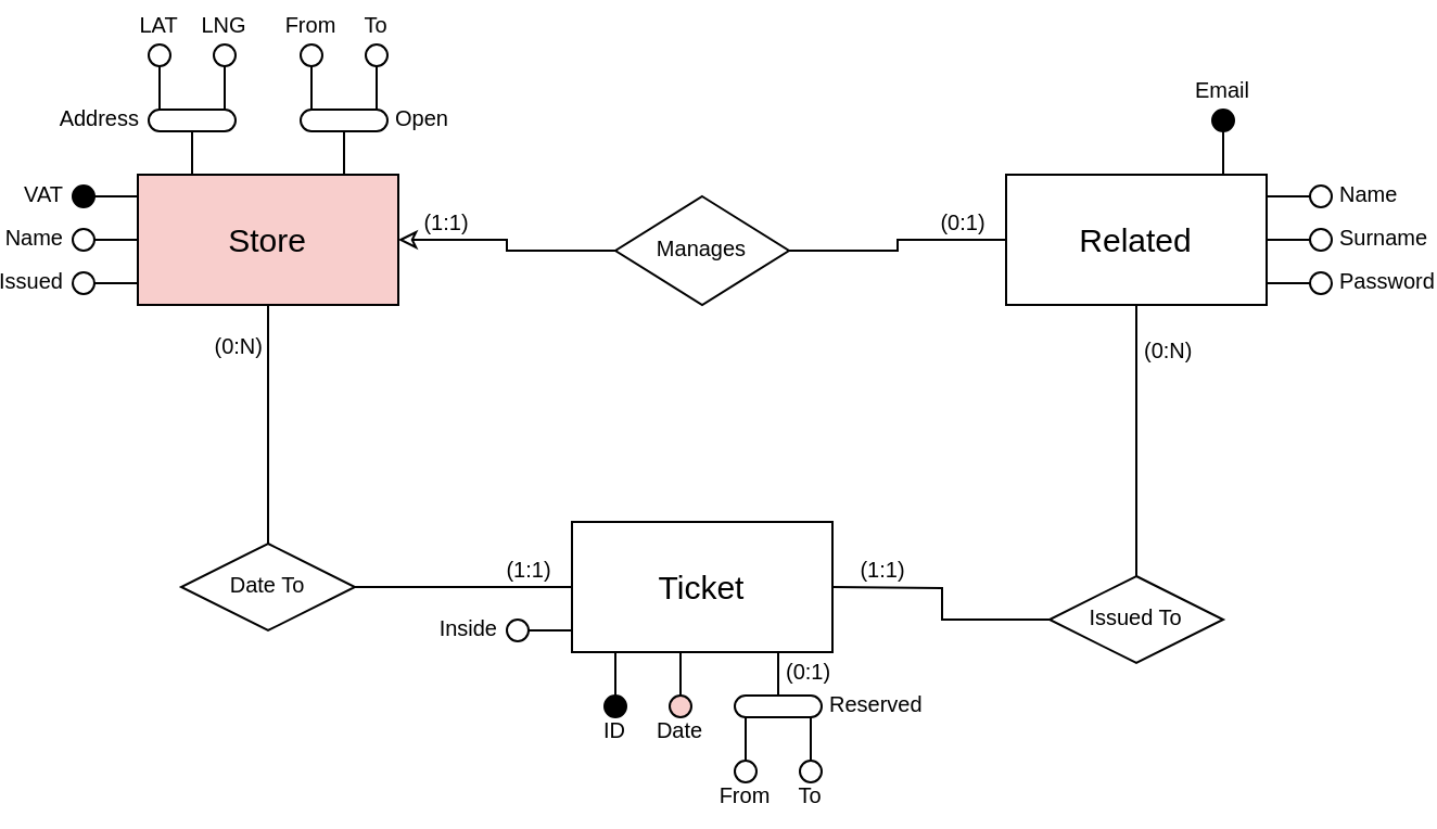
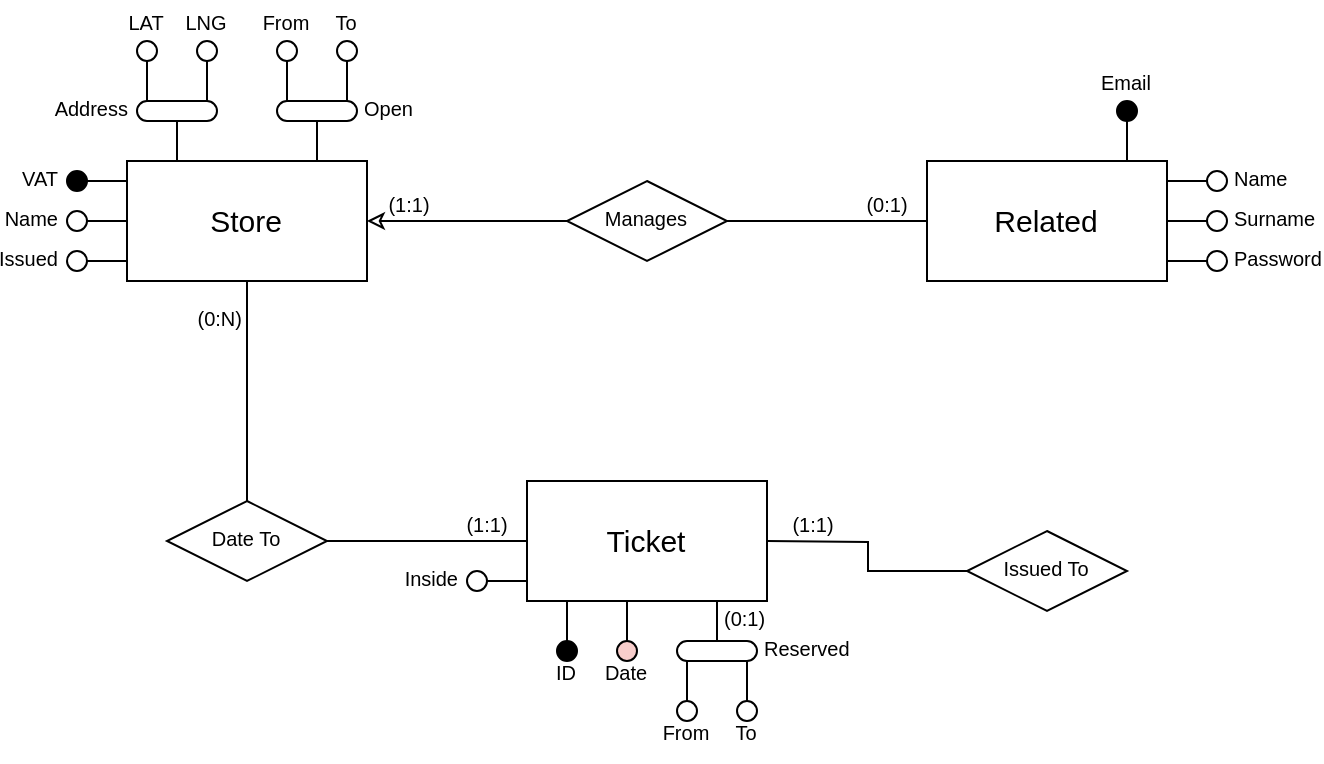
  <mxCell id="0" />
  <mxCell id="1" parent="0" />
  <mxCell id="2" style="edgeStyle=orthogonalEdgeStyle;rounded=0;orthogonalLoop=1;jettySize=auto;html=1;exitX=1;exitY=0.5;exitDx=0;exitDy=0;endArrow=none;endFill=0;" parent="1" source="3" edge="1"><mxGeometry relative="1" as="geometry"><mxPoint x="50" y="90" as="targetPoint" /><Array as="points"><mxPoint x="50" y="90" /><mxPoint x="50" y="90" /></Array></mxGeometry></mxCell>
  <mxCell id="3" value="VAT" style="ellipse;whiteSpace=wrap;html=1;aspect=fixed;fillColor=#000000;fontSize=10;verticalAlign=middle;align=right;labelPosition=left;verticalLabelPosition=middle;spacingBottom=2;spacingLeft=2;spacingRight=2;" parent="1" vertex="1"><mxGeometry x="20" y="85" width="10" height="10" as="geometry" /></mxCell>
  <mxCell id="4" style="edgeStyle=orthogonalEdgeStyle;rounded=0;orthogonalLoop=1;jettySize=auto;html=1;exitX=1;exitY=0.5;exitDx=0;exitDy=0;endArrow=none;endFill=0;" parent="1" source="5" edge="1"><mxGeometry relative="1" as="geometry"><mxPoint x="50" y="110" as="targetPoint" /><Array as="points"><mxPoint x="50" y="110" /><mxPoint x="50" y="110" /></Array></mxGeometry></mxCell>
  <mxCell id="5" value="Name" style="ellipse;whiteSpace=wrap;html=1;aspect=fixed;labelPosition=left;verticalLabelPosition=middle;align=right;verticalAlign=middle;spacingBottom=2;fontSize=10;spacingLeft=2;spacingRight=2;" parent="1" vertex="1"><mxGeometry x="20" y="105" width="10" height="10" as="geometry" /></mxCell>
  <mxCell id="6" style="edgeStyle=orthogonalEdgeStyle;rounded=0;orthogonalLoop=1;jettySize=auto;html=1;exitX=1;exitY=0.5;exitDx=0;exitDy=0;endArrow=none;endFill=0;" parent="1" source="7" edge="1"><mxGeometry relative="1" as="geometry"><mxPoint x="50" y="130" as="targetPoint" /><Array as="points"><mxPoint x="50" y="130" /><mxPoint x="50" y="130" /></Array></mxGeometry></mxCell>
  <mxCell id="7" value="Issued" style="ellipse;whiteSpace=wrap;html=1;aspect=fixed;labelPosition=left;verticalLabelPosition=middle;align=right;verticalAlign=middle;spacingBottom=2;fontSize=10;spacingLeft=2;spacingRight=2;" parent="1" vertex="1"><mxGeometry x="20" y="125" width="10" height="10" as="geometry" /></mxCell>
  <mxCell id="8" style="edgeStyle=orthogonalEdgeStyle;rounded=0;orthogonalLoop=1;jettySize=auto;html=1;entryX=0.05;entryY=0;entryDx=0;entryDy=0;entryPerimeter=0;endArrow=none;endFill=0;" parent="1" edge="1"><mxGeometry relative="1" as="geometry"><mxPoint x="75" y="60" as="sourcePoint" /><mxPoint x="75" y="80" as="targetPoint" /></mxGeometry></mxCell>
  <mxCell id="9" style="edgeStyle=orthogonalEdgeStyle;rounded=0;orthogonalLoop=1;jettySize=auto;html=1;entryX=0.05;entryY=0;entryDx=0;entryDy=0;entryPerimeter=0;endArrow=none;endFill=0;" parent="1" source="10" edge="1"><mxGeometry relative="1" as="geometry"><mxPoint x="60" y="50" as="targetPoint" /></mxGeometry></mxCell>
  <mxCell id="10" value="LAT" style="ellipse;whiteSpace=wrap;html=1;aspect=fixed;labelPosition=center;verticalLabelPosition=top;align=center;verticalAlign=bottom;fontSize=10;" parent="1" vertex="1"><mxGeometry x="55" y="20" width="10" height="10" as="geometry" /></mxCell>
  <mxCell id="11" value="Address" style="rounded=1;whiteSpace=wrap;html=1;arcSize=50;fontSize=10;labelPosition=left;verticalLabelPosition=middle;align=right;verticalAlign=middle;spacingBottom=2;spacingLeft=2;spacingRight=2;" parent="1" vertex="1"><mxGeometry x="55" y="50" width="40" height="10" as="geometry" /></mxCell>
  <mxCell id="12" style="edgeStyle=orthogonalEdgeStyle;rounded=0;orthogonalLoop=1;jettySize=auto;html=1;entryX=0.05;entryY=0;entryDx=0;entryDy=0;entryPerimeter=0;endArrow=none;endFill=0;" parent="1" source="13" edge="1"><mxGeometry relative="1" as="geometry"><mxPoint x="90" y="50" as="targetPoint" /></mxGeometry></mxCell>
  <mxCell id="13" value="LNG" style="ellipse;whiteSpace=wrap;html=1;aspect=fixed;labelPosition=center;verticalLabelPosition=top;align=center;verticalAlign=bottom;fontSize=10;" parent="1" vertex="1"><mxGeometry x="85" y="20" width="10" height="10" as="geometry" /></mxCell>
- <mxCell id="14" value="Store" style="whiteSpace=wrap;html=1;align=center;fontSize=15;fillColor=#f8cecc;" parent="1" vertex="1"><mxGeometry x="50" y="80" width="120" height="60" as="geometry" /></mxCell>
+ <mxCell id="14" value="Store" style="whiteSpace=wrap;html=1;align=center;fontSize=15;" parent="1" vertex="1"><mxGeometry x="50" y="80" width="120" height="60" as="geometry" /></mxCell>
  <mxCell id="15" style="edgeStyle=orthogonalEdgeStyle;rounded=0;orthogonalLoop=1;jettySize=auto;html=1;entryX=0.05;entryY=0;entryDx=0;entryDy=0;entryPerimeter=0;endArrow=none;endFill=0;" parent="1" edge="1"><mxGeometry relative="1" as="geometry"><mxPoint x="145" y="60" as="sourcePoint" /><mxPoint x="145" y="80" as="targetPoint" /></mxGeometry></mxCell>
  <mxCell id="16" style="edgeStyle=orthogonalEdgeStyle;rounded=0;orthogonalLoop=1;jettySize=auto;html=1;entryX=0.05;entryY=0;entryDx=0;entryDy=0;entryPerimeter=0;endArrow=none;endFill=0;" parent="1" source="17" edge="1"><mxGeometry relative="1" as="geometry"><mxPoint x="130" y="50" as="targetPoint" /></mxGeometry></mxCell>
  <mxCell id="17" value="From&lt;br&gt;" style="ellipse;whiteSpace=wrap;html=1;aspect=fixed;labelPosition=center;verticalLabelPosition=top;align=center;verticalAlign=bottom;fontSize=10;" parent="1" vertex="1"><mxGeometry x="125" y="20" width="10" height="10" as="geometry" /></mxCell>
  <mxCell id="18" value="Open" style="rounded=1;whiteSpace=wrap;html=1;arcSize=50;fontSize=10;labelPosition=right;verticalLabelPosition=middle;align=left;verticalAlign=middle;spacingBottom=2;spacingLeft=2;spacingRight=2;" parent="1" vertex="1"><mxGeometry x="125" y="50" width="40" height="10" as="geometry" /></mxCell>
  <mxCell id="19" style="edgeStyle=orthogonalEdgeStyle;rounded=0;orthogonalLoop=1;jettySize=auto;html=1;endArrow=none;endFill=0;" parent="1" source="20" edge="1"><mxGeometry relative="1" as="geometry"><mxPoint x="160" y="50" as="targetPoint" /></mxGeometry></mxCell>
  <mxCell id="20" value="To" style="ellipse;whiteSpace=wrap;html=1;aspect=fixed;labelPosition=center;verticalLabelPosition=top;align=center;verticalAlign=bottom;fontSize=10;" parent="1" vertex="1"><mxGeometry x="155" y="20" width="10" height="10" as="geometry" /></mxCell>
  <mxCell id="21" value="Related" style="whiteSpace=wrap;html=1;align=center;fontSize=15;" parent="1" vertex="1"><mxGeometry x="450" y="80" width="120" height="60" as="geometry" /></mxCell>
  <mxCell id="22" style="edgeStyle=orthogonalEdgeStyle;rounded=0;orthogonalLoop=1;jettySize=auto;html=1;exitX=0;exitY=0.5;exitDx=0;exitDy=0;endArrow=none;endFill=0;" parent="1" source="23" edge="1"><mxGeometry relative="1" as="geometry"><mxPoint x="570" y="90" as="targetPoint" /></mxGeometry></mxCell>
  <mxCell id="23" value="Name" style="ellipse;whiteSpace=wrap;html=1;aspect=fixed;fontSize=10;verticalAlign=middle;align=left;labelPosition=right;verticalLabelPosition=middle;spacingBottom=2;direction=east;fillColor=#FFFFFF;spacingLeft=2;spacingRight=2;" parent="1" vertex="1"><mxGeometry x="590" y="85" width="10" height="10" as="geometry" /></mxCell>
  <mxCell id="24" value="Surname" style="ellipse;whiteSpace=wrap;html=1;aspect=fixed;labelPosition=right;verticalLabelPosition=middle;align=left;verticalAlign=middle;spacingBottom=2;fontSize=10;direction=east;spacingLeft=2;spacingRight=2;" parent="1" vertex="1"><mxGeometry x="590" y="105" width="10" height="10" as="geometry" /></mxCell>
  <mxCell id="25" value="Password" style="ellipse;whiteSpace=wrap;html=1;aspect=fixed;labelPosition=right;verticalLabelPosition=middle;align=left;verticalAlign=middle;spacingBottom=2;fontSize=10;direction=east;spacingLeft=2;spacingRight=2;" parent="1" vertex="1"><mxGeometry x="590" y="125" width="10" height="10" as="geometry" /></mxCell>
  <mxCell id="26" style="edgeStyle=orthogonalEdgeStyle;rounded=0;orthogonalLoop=1;jettySize=auto;html=1;exitX=0;exitY=0.5;exitDx=0;exitDy=0;endArrow=none;endFill=0;" parent="1" edge="1"><mxGeometry relative="1" as="geometry"><mxPoint x="570" y="109.96" as="targetPoint" /><mxPoint x="590" y="109.96" as="sourcePoint" /></mxGeometry></mxCell>
  <mxCell id="27" style="edgeStyle=orthogonalEdgeStyle;rounded=0;orthogonalLoop=1;jettySize=auto;html=1;exitX=0;exitY=0.5;exitDx=0;exitDy=0;endArrow=none;endFill=0;" parent="1" edge="1"><mxGeometry relative="1" as="geometry"><mxPoint x="570" y="129.96" as="targetPoint" /><mxPoint x="590" y="129.96" as="sourcePoint" /></mxGeometry></mxCell>
  <mxCell id="28" style="edgeStyle=orthogonalEdgeStyle;rounded=0;orthogonalLoop=1;jettySize=auto;html=1;entryX=0.05;entryY=0;entryDx=0;entryDy=0;entryPerimeter=0;endArrow=none;endFill=0;" parent="1" source="29" edge="1"><mxGeometry relative="1" as="geometry"><mxPoint x="550" y="79.97" as="targetPoint" /></mxGeometry></mxCell>
  <mxCell id="29" value="Email" style="ellipse;whiteSpace=wrap;html=1;aspect=fixed;labelPosition=center;verticalLabelPosition=top;align=center;verticalAlign=bottom;fontSize=10;fillColor=#000000;" parent="1" vertex="1"><mxGeometry x="545" y="49.97" width="10" height="10" as="geometry" /></mxCell>
  <mxCell id="30" style="edgeStyle=orthogonalEdgeStyle;rounded=0;orthogonalLoop=1;jettySize=auto;html=1;entryX=0.05;entryY=0;entryDx=0;entryDy=0;entryPerimeter=0;endArrow=none;endFill=0;" parent="1" edge="1"><mxGeometry relative="1" as="geometry"><mxPoint x="345" y="300" as="sourcePoint" /><mxPoint x="345" y="320" as="targetPoint" /></mxGeometry></mxCell>
  <mxCell id="31" value="(0:1)" style="edgeLabel;html=1;align=left;verticalAlign=middle;resizable=0;points=[];fontSize=10;labelPosition=right;verticalLabelPosition=middle;spacingLeft=2;spacingBottom=2;" parent="30" vertex="1" connectable="0"><mxGeometry x="-0.28" relative="1" as="geometry"><mxPoint y="2.8" as="offset" /></mxGeometry></mxCell>
  <mxCell id="32" style="edgeStyle=orthogonalEdgeStyle;rounded=0;orthogonalLoop=1;jettySize=auto;html=1;entryX=0.125;entryY=1;entryDx=0;entryDy=0;entryPerimeter=0;endArrow=none;endFill=0;" parent="1" source="33" target="34" edge="1"><mxGeometry relative="1" as="geometry"><mxPoint x="310" y="430" as="targetPoint" /></mxGeometry></mxCell>
  <mxCell id="33" value="From&lt;br&gt;" style="ellipse;whiteSpace=wrap;html=1;aspect=fixed;labelPosition=center;verticalLabelPosition=bottom;align=center;verticalAlign=top;fontSize=10;spacingTop=-6;" parent="1" vertex="1"><mxGeometry x="325" y="350" width="10" height="10" as="geometry" /></mxCell>
  <mxCell id="34" value="Reserved" style="rounded=1;whiteSpace=wrap;html=1;arcSize=50;fontSize=10;labelPosition=right;verticalLabelPosition=middle;align=left;verticalAlign=middle;spacingBottom=2;spacingLeft=2;spacingRight=2;" parent="1" vertex="1"><mxGeometry x="325" y="320" width="40" height="10" as="geometry" /></mxCell>
  <mxCell id="35" style="edgeStyle=orthogonalEdgeStyle;rounded=0;orthogonalLoop=1;jettySize=auto;html=1;endArrow=none;endFill=0;entryX=0.856;entryY=1.071;entryDx=0;entryDy=0;entryPerimeter=0;" parent="1" source="36" target="34" edge="1"><mxGeometry relative="1" as="geometry"><mxPoint x="340" y="430" as="targetPoint" /></mxGeometry></mxCell>
  <mxCell id="36" value="To" style="ellipse;whiteSpace=wrap;html=1;aspect=fixed;labelPosition=center;verticalLabelPosition=bottom;align=center;verticalAlign=top;fontSize=10;spacingTop=-6;" parent="1" vertex="1"><mxGeometry x="355" y="350" width="10" height="10" as="geometry" /></mxCell>
  <mxCell id="37" style="edgeStyle=orthogonalEdgeStyle;rounded=0;orthogonalLoop=1;jettySize=auto;html=1;entryX=0.125;entryY=1;entryDx=0;entryDy=0;entryPerimeter=0;endArrow=none;endFill=0;" parent="1" source="38" edge="1"><mxGeometry relative="1" as="geometry"><mxPoint x="300" y="300" as="targetPoint" /></mxGeometry></mxCell>
  <mxCell id="38" value="Date" style="ellipse;whiteSpace=wrap;html=1;aspect=fixed;labelPosition=center;verticalLabelPosition=bottom;align=center;verticalAlign=top;fontSize=10;spacingTop=-6;fillColor=#f8cecc;" parent="1" vertex="1"><mxGeometry x="295" y="320" width="10" height="10" as="geometry" /></mxCell>
  <mxCell id="39" style="edgeStyle=orthogonalEdgeStyle;rounded=0;orthogonalLoop=1;jettySize=auto;html=1;entryX=0.125;entryY=1;entryDx=0;entryDy=0;entryPerimeter=0;endArrow=none;endFill=0;" parent="1" source="40" edge="1"><mxGeometry relative="1" as="geometry"><mxPoint x="270" y="300" as="targetPoint" /></mxGeometry></mxCell>
  <mxCell id="40" value="ID" style="ellipse;whiteSpace=wrap;html=1;aspect=fixed;labelPosition=center;verticalLabelPosition=bottom;align=center;verticalAlign=top;fontSize=10;spacingTop=-6;fillColor=#000000;" parent="1" vertex="1"><mxGeometry x="265" y="320" width="10" height="10" as="geometry" /></mxCell>
  <mxCell id="41" style="edgeStyle=orthogonalEdgeStyle;rounded=0;orthogonalLoop=1;jettySize=auto;html=1;exitX=0;exitY=0.5;exitDx=0;exitDy=0;entryX=1;entryY=0.5;entryDx=0;entryDy=0;endArrow=classic;endFill=0;fontSize=15;" parent="1" source="45" target="14" edge="1"><mxGeometry relative="1" as="geometry" /></mxCell>
  <mxCell id="42" value="(1:1)" style="edgeLabel;html=1;align=center;verticalAlign=bottom;resizable=0;points=[];fontSize=10;labelPosition=center;verticalLabelPosition=top;" parent="41" vertex="1" connectable="0"><mxGeometry x="0.704" relative="1" as="geometry"><mxPoint x="5.2" as="offset" /></mxGeometry></mxCell>
  <mxCell id="43" style="edgeStyle=orthogonalEdgeStyle;rounded=0;orthogonalLoop=1;jettySize=auto;html=1;exitX=1;exitY=0.5;exitDx=0;exitDy=0;entryX=0;entryY=0.5;entryDx=0;entryDy=0;endArrow=none;endFill=0;fontSize=15;" parent="1" source="45" target="21" edge="1"><mxGeometry relative="1" as="geometry" /></mxCell>
  <mxCell id="44" value="(0:1)" style="edgeLabel;html=1;align=center;verticalAlign=bottom;resizable=0;points=[];fontSize=10;labelPosition=center;verticalLabelPosition=top;" parent="43" vertex="1" connectable="0"><mxGeometry x="0.744" y="-1" relative="1" as="geometry"><mxPoint x="-7.2" y="-1" as="offset" /></mxGeometry></mxCell>
- <mxCell id="45" value="Manages" style="shape=rhombus;perimeter=rhombusPerimeter;whiteSpace=wrap;html=1;align=center;fontSize=10;fillColor=#FFFFFF;spacingBottom=2;" parent="1" vertex="1"><mxGeometry x="270" y="90" width="80" height="50" as="geometry" /></mxCell>
- <mxCell id="46" style="edgeStyle=orthogonalEdgeStyle;rounded=0;orthogonalLoop=1;jettySize=auto;html=1;entryX=0.5;entryY=1;entryDx=0;entryDy=0;endArrow=none;endFill=0;fontSize=10;" parent="1" source="50" target="21" edge="1"><mxGeometry relative="1" as="geometry" /></mxCell>
- <mxCell id="47" value="(0:N)" style="edgeLabel;html=1;align=left;verticalAlign=middle;resizable=0;points=[];fontSize=10;labelPosition=right;verticalLabelPosition=middle;spacingBottom=2;spacingLeft=2;" parent="46" vertex="1" connectable="0"><mxGeometry x="0.738" relative="1" as="geometry"><mxPoint y="5.43" as="offset" /></mxGeometry></mxCell>
+ <mxCell id="45" value="Manages" style="shape=rhombus;perimeter=rhombusPerimeter;whiteSpace=wrap;html=1;align=center;fontSize=10;fillColor=#FFFFFF;spacingBottom=2;" parent="1" vertex="1"><mxGeometry x="270" y="90" width="80" height="40" as="geometry" /></mxCell>
  <mxCell id="48" style="edgeStyle=orthogonalEdgeStyle;rounded=0;orthogonalLoop=1;jettySize=auto;html=1;entryX=1;entryY=0.5;entryDx=0;entryDy=0;endArrow=none;endFill=0;fontSize=10;" parent="1" source="50" edge="1"><mxGeometry relative="1" as="geometry"><mxPoint x="370" y="270" as="targetPoint" /></mxGeometry></mxCell>
  <mxCell id="49" value="(1:1)" style="edgeLabel;html=1;align=center;verticalAlign=bottom;resizable=0;points=[];fontSize=10;labelPosition=center;verticalLabelPosition=top;" parent="48" vertex="1" connectable="0"><mxGeometry x="0.736" y="-1" relative="1" as="geometry"><mxPoint x="6.8" y="1" as="offset" /></mxGeometry></mxCell>
  <mxCell id="50" value="Issued To" style="shape=rhombus;perimeter=rhombusPerimeter;whiteSpace=wrap;html=1;align=center;fontSize=10;fillColor=#FFFFFF;spacingBottom=2;" parent="1" vertex="1"><mxGeometry x="470" y="265" width="80" height="40" as="geometry" /></mxCell>
  <mxCell id="51" style="edgeStyle=orthogonalEdgeStyle;rounded=0;orthogonalLoop=1;jettySize=auto;html=1;entryX=0;entryY=0.5;entryDx=0;entryDy=0;endArrow=none;endFill=0;fontSize=10;" parent="1" source="55" edge="1"><mxGeometry relative="1" as="geometry"><mxPoint x="250" y="270" as="targetPoint" /></mxGeometry></mxCell>
  <mxCell id="52" value="(1:1)" style="edgeLabel;html=1;align=center;verticalAlign=bottom;resizable=0;points=[];fontSize=10;labelPosition=center;verticalLabelPosition=top;" parent="51" vertex="1" connectable="0"><mxGeometry x="0.584" relative="1" as="geometry"><mxPoint as="offset" /></mxGeometry></mxCell>
  <mxCell id="53" style="edgeStyle=orthogonalEdgeStyle;rounded=0;orthogonalLoop=1;jettySize=auto;html=1;entryX=0.5;entryY=1;entryDx=0;entryDy=0;endArrow=none;endFill=0;fontSize=10;" parent="1" source="55" target="14" edge="1"><mxGeometry relative="1" as="geometry" /></mxCell>
  <mxCell id="54" value="(0:N)" style="edgeLabel;html=1;align=right;verticalAlign=middle;resizable=0;points=[];fontSize=10;labelPosition=left;verticalLabelPosition=middle;spacingBottom=2;spacingRight=2;" parent="53" vertex="1" connectable="0"><mxGeometry x="0.76" y="1" relative="1" as="geometry"><mxPoint x="1" y="6.8" as="offset" /></mxGeometry></mxCell>
  <mxCell id="55" value="Date To" style="shape=rhombus;perimeter=rhombusPerimeter;whiteSpace=wrap;html=1;align=center;fontSize=10;fillColor=#FFFFFF;spacingBottom=2;" parent="1" vertex="1"><mxGeometry x="70" y="250" width="80" height="40" as="geometry" /></mxCell>
  <mxCell id="56" value="Ticket" style="whiteSpace=wrap;html=1;align=center;fontSize=15;" parent="1" vertex="1"><mxGeometry x="250" y="240" width="120" height="60" as="geometry" /></mxCell>
  <mxCell id="57" style="edgeStyle=orthogonalEdgeStyle;rounded=0;orthogonalLoop=1;jettySize=auto;html=1;exitX=1;exitY=0.5;exitDx=0;exitDy=0;endArrow=none;endFill=0;" edge="1" parent="1" source="58"><mxGeometry relative="1" as="geometry"><mxPoint x="250" y="290" as="targetPoint" /><Array as="points"><mxPoint x="250" y="290" /><mxPoint x="250" y="290" /></Array></mxGeometry></mxCell>
  <mxCell id="58" value="Inside" style="ellipse;whiteSpace=wrap;html=1;aspect=fixed;labelPosition=left;verticalLabelPosition=middle;align=right;verticalAlign=middle;spacingBottom=2;fontSize=10;spacingLeft=2;spacingRight=2;" vertex="1" parent="1"><mxGeometry x="220" y="285" width="10" height="10" as="geometry" /></mxCell>
